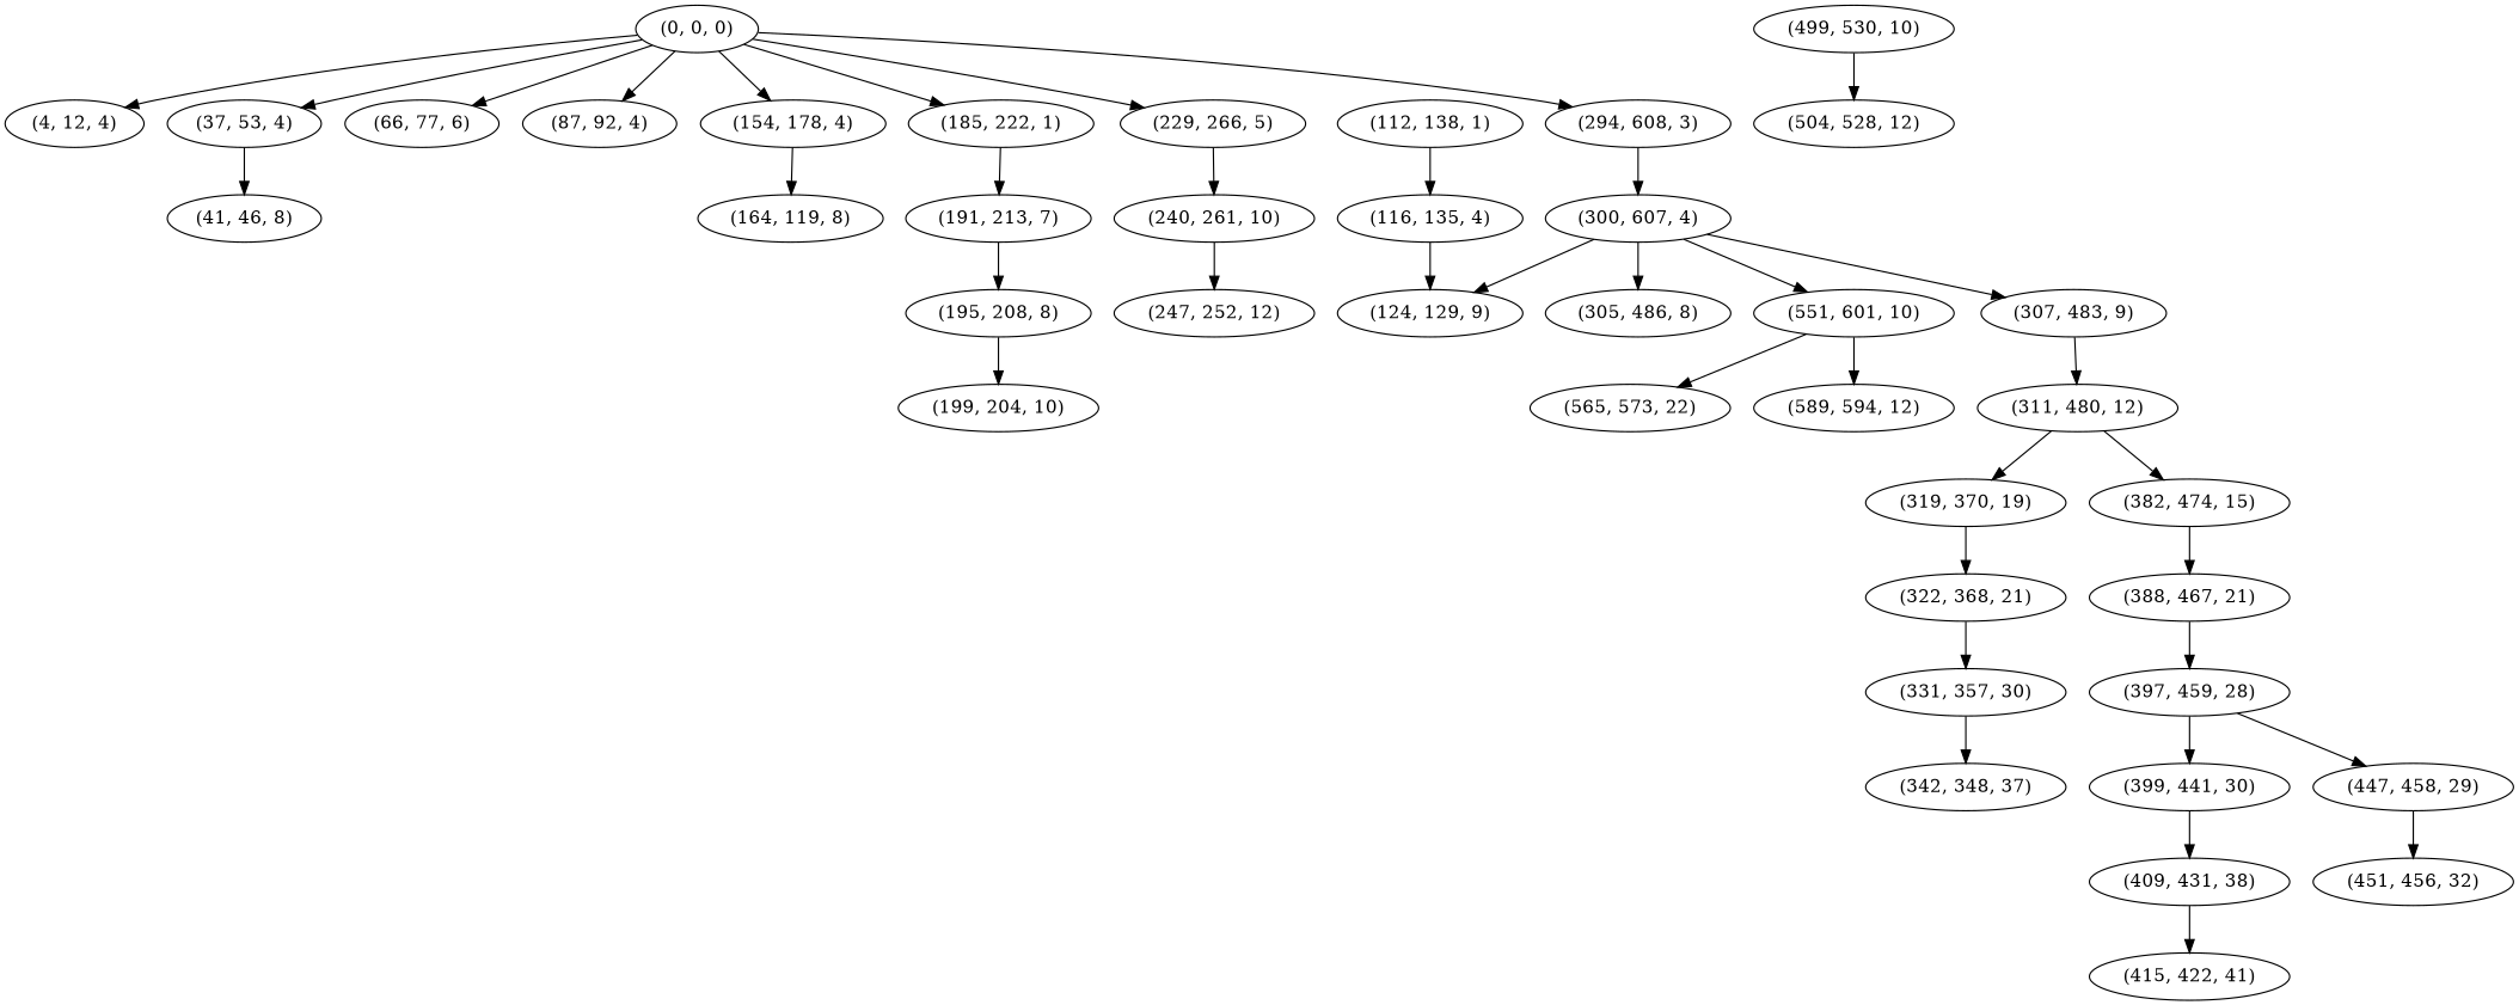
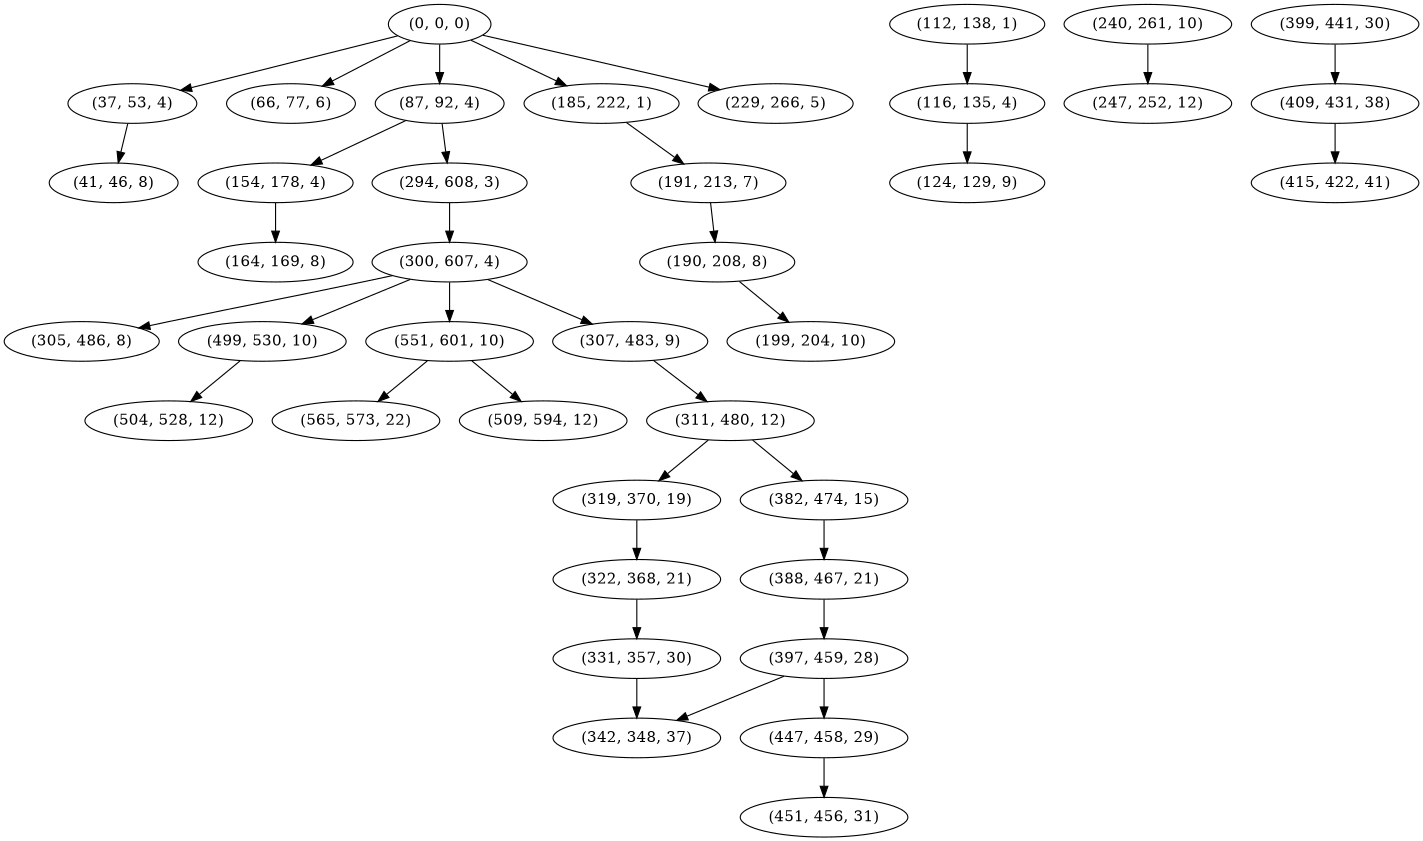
  digraph {
    "(0, 0, 0)"
-   "(4, 12, 4)"
    "(37, 53, 4)"
    "(66, 77, 6)"
    "(87, 92, 4)"
    "(154, 178, 4)"
    "(185, 222, 1)"
    "(229, 266, 5)"
    "(294, 608, 3)"
    "(41, 46, 8)"
    "(112, 138, 1)"
    "(116, 135, 4)"
-   "(164, 169, 8)" [label="(164, 119, 8)"]
+   "(164, 169, 8)"
    "(191, 213, 7)"
    "(240, 261, 10)"
    "(300, 607, 4)"
    "(124, 129, 9)"
-   "(195, 208, 8)"
+   "(195, 208, 8)" [label="(190, 208, 8)"]
    "(199, 204, 10)"
    "(247, 252, 12)"
    "(305, 486, 8)"
    "(499, 530, 10)"
    "(551, 601, 10)"
    "(307, 483, 9)"
    "(504, 528, 12)"
    "(565, 573, 22)"
-   "(589, 594, 12)"
+   "(589, 594, 12)" [label="(509, 594, 12)"]
    "(311, 480, 12)"
    "(319, 370, 19)"
    "(382, 474, 15)"
    "(322, 368, 21)"
    "(388, 467, 21)"
    "(331, 357, 30)"
    "(342, 348, 37)"
    "(397, 459, 28)"
    "(399, 441, 30)"
    "(447, 458, 29)"
    "(409, 431, 38)"
-   "(451, 456, 31)" [label="(451, 456, 32)"]
+   "(451, 456, 31)"
    "(415, 422, 41)"
-   "(0, 0, 0)" -> "(4, 12, 4)"
    "(0, 0, 0)" -> "(37, 53, 4)"
    "(0, 0, 0)" -> "(66, 77, 6)"
    "(0, 0, 0)" -> "(87, 92, 4)"
-   "(0, 0, 0)" -> "(154, 178, 4)"
+   "(87, 92, 4)" -> "(154, 178, 4)"
    "(0, 0, 0)" -> "(185, 222, 1)"
    "(0, 0, 0)" -> "(229, 266, 5)"
-   "(0, 0, 0)" -> "(294, 608, 3)"
+   "(87, 92, 4)" -> "(294, 608, 3)"
    "(37, 53, 4)" -> "(41, 46, 8)"
    "(154, 178, 4)" -> "(164, 169, 8)"
    "(185, 222, 1)" -> "(191, 213, 7)"
-   "(229, 266, 5)" -> "(240, 261, 10)"
    "(294, 608, 3)" -> "(300, 607, 4)"
    "(112, 138, 1)" -> "(116, 135, 4)"
    "(116, 135, 4)" -> "(124, 129, 9)"
    "(191, 213, 7)" -> "(195, 208, 8)"
    "(240, 261, 10)" -> "(247, 252, 12)"
    "(300, 607, 4)" -> "(305, 486, 8)"
-   "(300, 607, 4)" -> "(124, 129, 9)"
+   "(300, 607, 4)" -> "(499, 530, 10)"
    "(300, 607, 4)" -> "(551, 601, 10)"
    "(300, 607, 4)" -> "(307, 483, 9)"
    "(195, 208, 8)" -> "(199, 204, 10)"
    "(499, 530, 10)" -> "(504, 528, 12)"
    "(551, 601, 10)" -> "(565, 573, 22)"
    "(551, 601, 10)" -> "(589, 594, 12)"
    "(307, 483, 9)" -> "(311, 480, 12)"
    "(311, 480, 12)" -> "(319, 370, 19)"
    "(311, 480, 12)" -> "(382, 474, 15)"
    "(319, 370, 19)" -> "(322, 368, 21)"
    "(382, 474, 15)" -> "(388, 467, 21)"
    "(322, 368, 21)" -> "(331, 357, 30)"
    "(388, 467, 21)" -> "(397, 459, 28)"
    "(331, 357, 30)" -> "(342, 348, 37)"
-   "(397, 459, 28)" -> "(399, 441, 30)"
+   "(397, 459, 28)" -> "(342, 348, 37)"
    "(397, 459, 28)" -> "(447, 458, 29)"
    "(399, 441, 30)" -> "(409, 431, 38)"
    "(447, 458, 29)" -> "(451, 456, 31)"
    "(409, 431, 38)" -> "(415, 422, 41)"
  }
